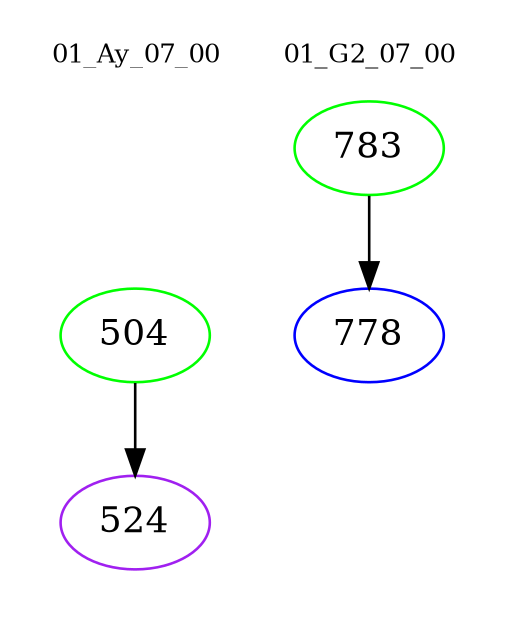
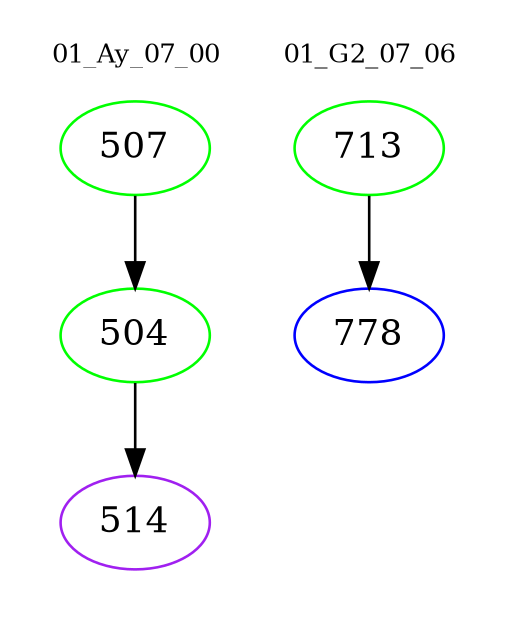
  digraph {
    node [color=green]
    edge [color=black]
+   n1 [label=507]
    n2 [label=504]
-   n3 [color=purple label=524]
-   n4 [label=783]
+   n3 [color=purple label=514]
+   n4 [label=713]
    n5 [color=blue label=778]
    subgraph cluster_1 {
      color=white
      fontsize=10
      label="01_Ay_07_00"
+     n1
      n2
      n3
    }
    subgraph cluster_2 {
      color=white
      fontsize=10
-     label="01_G2_07_00"
+     label="01_G2_07_06"
      n4
      n5
    }
+   n1 -> n2
    n2 -> n3
    n4 -> n5
  }
